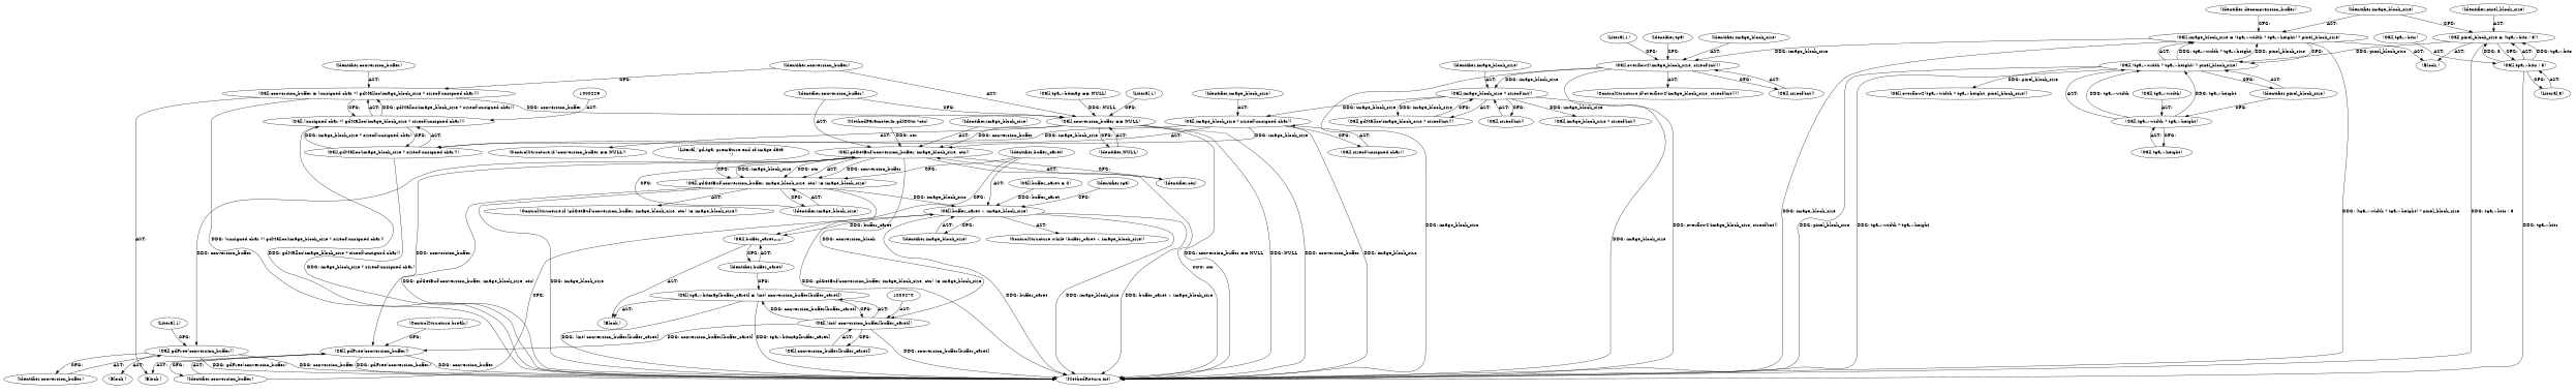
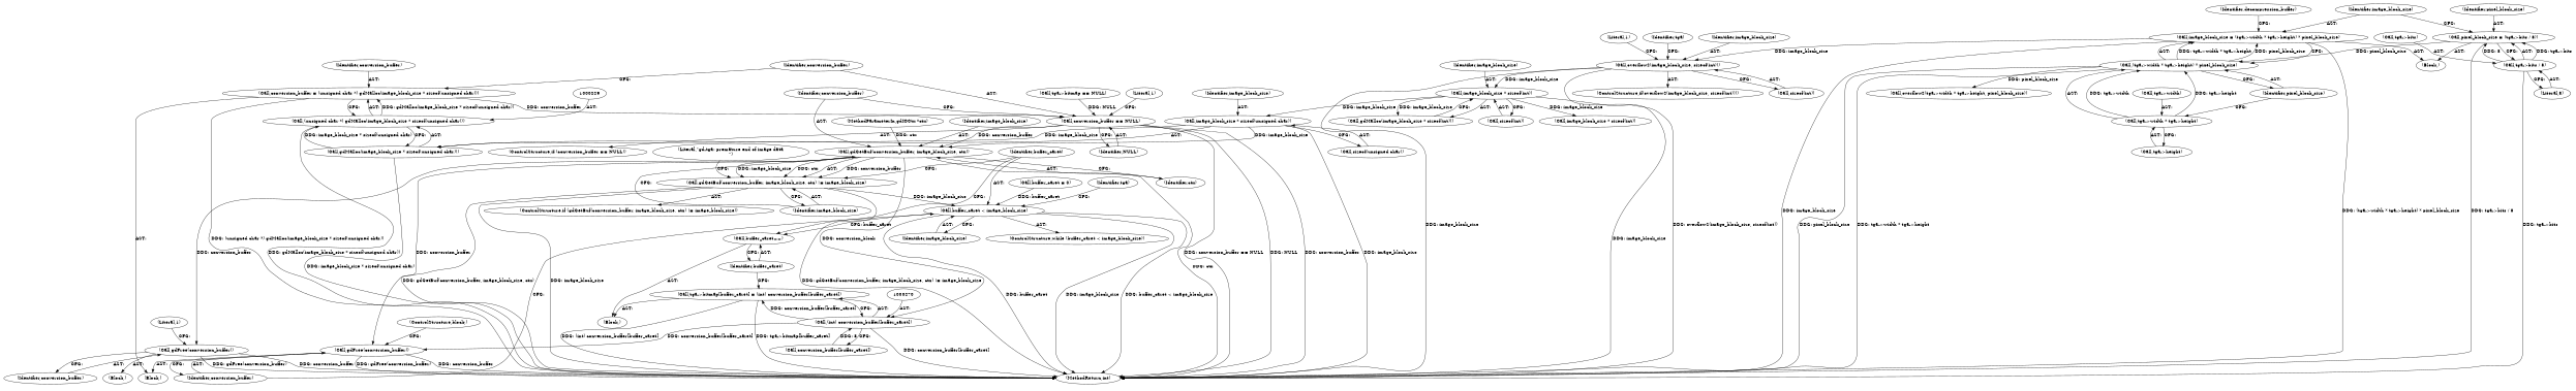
  digraph {
    n1 [label="(Call,conversion_buffer = (unsigned char *) gdMalloc(image_block_size * sizeof(unsigned char)))"]
    n2 [label="(Call,(unsigned char *) gdMalloc(image_block_size * sizeof(unsigned char)))"]
    n3 [label="(Call,conversion_buffer == NULL)"]
    n4 [label="(Block,)"]
    n5 [label="(MethodReturn,int)"]
    n6 [label="(Call,gdMalloc(image_block_size * sizeof(unsigned char)))"]
    n7 [label="(Call,gdGetBuf(conversion_buffer, image_block_size, ctx))"]
    n8 [label="(Identifier,NULL)"]
    n9 [label="(ControlStructure,if (conversion_buffer == NULL))"]
    n10 [label="(Call,image_block_size * sizeof(unsigned char))"]
    n11 [label="(Call,sizeof(unsigned char))"]
    n12 [label="(Call,gdGetBuf(conversion_buffer, image_block_size, ctx) != image_block_size)"]
    n13 [label="(Call,gdFree(conversion_buffer))"]
    n14 [label="(Call,(int) conversion_buffer[buffer_caret])"]
    n15 [label="(Call,gdFree(conversion_buffer))"]
    n16 [label="(Identifier,ctx)"]
    n17 [label="(Call,image_block_size * sizeof(int))"]
    n18 [label="(Call,sizeof(int))"]
    n19 [label="(Call,gdMalloc(image_block_size * sizeof(int)))"]
    n20 [label="(Call,image_block_size * sizeof(int))"]
    n21 [label="(Call,overflow2(image_block_size, sizeof(int)))"]
    n22 [label="(ControlStructure,if(overflow2(image_block_size, sizeof(int))))"]
    n23 [label="(Call,sizeof(int))"]
    n24 [label="(Call,image_block_size = (tga->width * tga->height) * pixel_block_size)"]
    n25 [label="(Call,(tga->width * tga->height) * pixel_block_size)"]
    n26 [label="(Block,)"]
    n27 [label="(Identifier,pixel_block_size)"]
    n28 [label="(Call,overflow2(tga->width * tga->height, pixel_block_size))"]
    n29 [label="(Call,tga->width * tga->height)"]
    n30 [label="(Call,tga->height)"]
    n31 [label="(Call,pixel_block_size = (tga->bits / 8))"]
    n32 [label="(Call,tga->bits / 8)"]
    n33 [label="(Literal,8)"]
    n34 [label="(Call,buffer_caret < image_block_size)"]
    n35 [label="(ControlStructure,if (gdGetBuf(conversion_buffer, image_block_size, ctx) != image_block_size))"]
    n36 [label="(Identifier,image_block_size)"]
    n37 [label="(Block,)"]
    n38 [label="(Identifier,conversion_buffer)"]
    n39 [label="(Call,tga->bitmap[buffer_caret] = (int) conversion_buffer[buffer_caret])"]
    n40 [label="(Call,conversion_buffer[buffer_caret])"]
    n41 [label="(Identifier,conversion_buffer)"]
    n42 [label="(Call,buffer_caret++)"]
    n43 [label="(Identifier,image_block_size)"]
    n44 [label="(ControlStructure,while (buffer_caret < image_block_size))"]
    n45 [label="(Identifier,buffer_caret)"]
    n46 [label="(Block,)"]
    n47 [label="(Call,buffer_caret = 0)"]
    n48 [label="(Identifier,conversion_buffer)"]
    n49 [label="(Literal,\"gd-tga: premature end of image data\n\")"]
    n50 [label="(Call,tga->width)"]
    n51 [label="(Literal,1)"]
    n52 [label="(Identifier,image_block_size)"]
    n53 [label="(Identifier,tga)"]
    n54 [label="(Identifier,image_block_size)"]
    n55 [label="(Identifier,image_block_size)"]
    n56 [label="(Identifier,image_block_size)"]
    n57 [label="(Call,tga->bits)"]
    n58 [label="(Call,tga->bitmap == NULL)"]
    n59 [label="(MethodParameterIn,gdIOCtx *ctx)"]
    n60 [label="(Identifier,tga)"]
    n61 [label="(Literal,1)"]
    n62 [label="(Literal,1)"]
    n63 [label="(Identifier,buffer_caret)"]
    n64 [label="(Identifier,pixel_block_size)"]
    n65 [label="(Identifier,image_block_size)"]
-   n66 [label="(ControlStructure,break;)"]
+   n66 [label="(ControlStructure,block;)"]
    n67 [label="(Identifier,conversion_buffer)"]
    n68 [label="(Identifier,conversion_buffer)"]
    n69 [label="(Identifier,decompression_buffer)"]
    1000229
    1000270
    n1 -> n2 [label="CFG: "]
    n1 -> n3 [label="DDG: conversion_buffer"]
    n1 -> n4 [label="AST: "]
    n1 -> n5 [label="DDG: (unsigned char *) gdMalloc(image_block_size * sizeof(unsigned char))"]
    n2 -> n1 [label="AST: "]
    n2 -> n1 [label="DDG: gdMalloc(image_block_size * sizeof(unsigned char))"]
    n2 -> n5 [label="DDG: gdMalloc(image_block_size * sizeof(unsigned char))"]
    n2 -> n6 [label="CFG: "]
    n3 -> n5 [label="DDG: conversion_buffer"]
    n3 -> n5 [label="DDG: conversion_buffer == NULL"]
    n3 -> n5 [label="DDG: NULL"]
    n3 -> n7 [label="DDG: conversion_buffer"]
    n3 -> n8 [label="CFG: "]
    n3 -> n9 [label="AST: "]
    n6 -> n2 [label="AST: "]
    n6 -> n2 [label="DDG: image_block_size * sizeof(unsigned char)"]
    n6 -> n5 [label="DDG: image_block_size * sizeof(unsigned char)"]
    n7 -> n5 [label="DDG: ctx"]
    n7 -> n12 [label="AST: "]
    n7 -> n12 [label="DDG: conversion_buffer"]
    n7 -> n12 [label="DDG: image_block_size"]
    n7 -> n12 [label="DDG: ctx"]
    n7 -> n13 [label="DDG: conversion_buffer"]
    n7 -> n14 [label="DDG: conversion_block"]
    n7 -> n15 [label="DDG: conversion_buffer"]
    n7 -> n16 [label="CFG: "]
    n8 -> n3 [label="AST: "]
    n10 -> n5 [label="DDG: image_block_size"]
    n10 -> n6 [label="AST: "]
    n10 -> n6 [label="DDG: image_block_size"]
    n10 -> n7 [label="DDG: image_block_size"]
    n10 -> n11 [label="CFG: "]
    n11 -> n10 [label="AST: "]
    n12 -> n5 [label="DDG: gdGetBuf(conversion_buffer, image_block_size, ctx) != image_block_size"]
    n12 -> n5 [label="DDG: gdGetBuf(conversion_buffer, image_block_size, ctx)"]
    n12 -> n5 [label="DDG: image_block_size"]
    n12 -> n34 [label="DDG: image_block_size"]
    n12 -> n35 [label="AST: "]
    n12 -> n36 [label="CFG: "]
    n13 -> n5 [label="DDG: gdFree(conversion_buffer)"]
    n13 -> n5 [label="DDG: conversion_buffer"]
    n13 -> n37 [label="AST: "]
    n13 -> n38 [label="CFG: "]
    n14 -> n5 [label="DDG: conversion_buffer[buffer_caret]"]
    n14 -> n15 [label="DDG: conversion_buffer[buffer_caret]"]
    n14 -> n39 [label="AST: "]
    n14 -> n39 [label="DDG: conversion_buffer[buffer_caret]"]
    n14 -> n40 [label="CFG: "]
    n15 -> n4 [label="AST: "]
    n15 -> n5 [label="DDG: gdFree(conversion_buffer)"]
    n15 -> n5 [label="DDG: conversion_buffer"]
    n15 -> n41 [label="CFG: "]
    n16 -> n7 [label="AST: "]
    n17 -> n5 [label="DDG: image_block_size"]
    n17 -> n10 [label="DDG: image_block_size"]
    n17 -> n18 [label="CFG: "]
    n17 -> n19 [label="AST: "]
    n17 -> n19 [label="DDG: image_block_size"]
    n17 -> n20 [label="DDG: image_block_size"]
    n18 -> n17 [label="AST: "]
    n19 -> n17 [label="CFG: "]
    n21 -> n5 [label="DDG: image_block_size"]
    n21 -> n5 [label="DDG: overflow2(image_block_size, sizeof(int))"]
    n21 -> n17 [label="DDG: image_block_size"]
    n21 -> n22 [label="AST: "]
    n21 -> n23 [label="CFG: "]
    n23 -> n21 [label="AST: "]
    n24 -> n5 [label="DDG: image_block_size"]
    n24 -> n5 [label="DDG: (tga->width * tga->height) * pixel_block_size"]
    n24 -> n21 [label="DDG: image_block_size"]
    n24 -> n25 [label="CFG: "]
    n24 -> n26 [label="AST: "]
    n25 -> n5 [label="DDG: pixel_block_size"]
    n25 -> n5 [label="DDG: tga->width * tga->height"]
    n25 -> n24 [label="AST: "]
    n25 -> n24 [label="DDG: tga->width * tga->height"]
    n25 -> n24 [label="DDG: pixel_block_size"]
    n25 -> n27 [label="CFG: "]
    n25 -> n28 [label="DDG: pixel_block_size"]
    n27 -> n25 [label="AST: "]
    n27 -> n29 [label="CFG: "]
    n29 -> n25 [label="AST: "]
    n29 -> n25 [label="DDG: tga->width"]
    n29 -> n25 [label="DDG: tga->height"]
    n29 -> n30 [label="CFG: "]
    n30 -> n29 [label="AST: "]
    n31 -> n5 [label="DDG: tga->bits / 8"]
    n31 -> n25 [label="DDG: pixel_block_size"]
    n31 -> n26 [label="AST: "]
    n31 -> n32 [label="CFG: "]
    n32 -> n5 [label="DDG: tga->bits"]
    n32 -> n31 [label="AST: "]
    n32 -> n31 [label="DDG: tga->bits"]
    n32 -> n31 [label="DDG: 8"]
    n32 -> n33 [label="CFG: "]
    n33 -> n32 [label="AST: "]
    n34 -> n5 [label="DDG: buffer_caret < image_block_size"]
    n34 -> n5 [label="DDG: buffer_caret"]
    n34 -> n5 [label="DDG: image_block_size"]
-   n34 -> n42 [label="DDG: buffer_caret"]
+   n34 -> n42 [label="CFG: buffer_caret"]
    n34 -> n43 [label="CFG: "]
    n34 -> n44 [label="AST: "]
    n36 -> n7 [label="CFG: "]
    n36 -> n12 [label="AST: "]
    n38 -> n13 [label="AST: "]
    n39 -> n5 [label="DDG: (int) conversion_buffer[buffer_caret]"]
    n39 -> n5 [label="DDG: tga->bitmap[buffer_caret]"]
    n39 -> n14 [label="CFG: "]
    n39 -> n46 [label="AST: "]
-   n40 -> n14 [label="AST: "]
+   n40 -> n14 [label="DDG: 8"]
    n41 -> n15 [label="AST: "]
    n41 -> n34 [label="CFG: "]
    n42 -> n45 [label="CFG: "]
    n42 -> n46 [label="AST: "]
    n43 -> n34 [label="AST: "]
    n45 -> n39 [label="CFG: "]
    n45 -> n42 [label="AST: "]
    n47 -> n34 [label="DDG: buffer_caret"]
    n48 -> n1 [label="AST: "]
    n49 -> n12 [label="CFG: "]
    n50 -> n29 [label="AST: "]
    n51 -> n21 [label="CFG: "]
    n52 -> n17 [label="AST: "]
    n53 -> n21 [label="CFG: "]
    n54 -> n10 [label="AST: "]
    n55 -> n24 [label="AST: "]
    n55 -> n31 [label="CFG: "]
    n56 -> n21 [label="AST: "]
    n57 -> n32 [label="AST: "]
    n58 -> n3 [label="DDG: NULL"]
    n59 -> n7 [label="DDG: ctx"]
    n60 -> n34 [label="CFG: "]
    n61 -> n3 [label="CFG: "]
    n62 -> n13 [label="CFG: "]
    n63 -> n12 [label="CFG: "]
    n63 -> n34 [label="AST: "]
    n63 -> n42 [label="CFG: "]
    n64 -> n31 [label="AST: "]
    n65 -> n7 [label="AST: "]
    n66 -> n15 [label="CFG: "]
    n67 -> n1 [label="CFG: "]
    n67 -> n3 [label="AST: "]
    n68 -> n3 [label="CFG: "]
    n68 -> n7 [label="AST: "]
    n69 -> n24 [label="CFG: "]
    1000229 -> n2 [label="AST: "]
    1000270 -> n14 [label="AST: "]
  }
